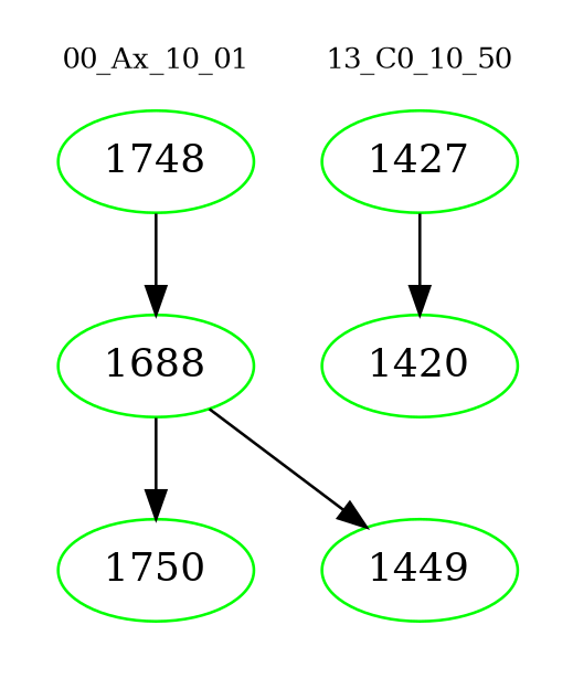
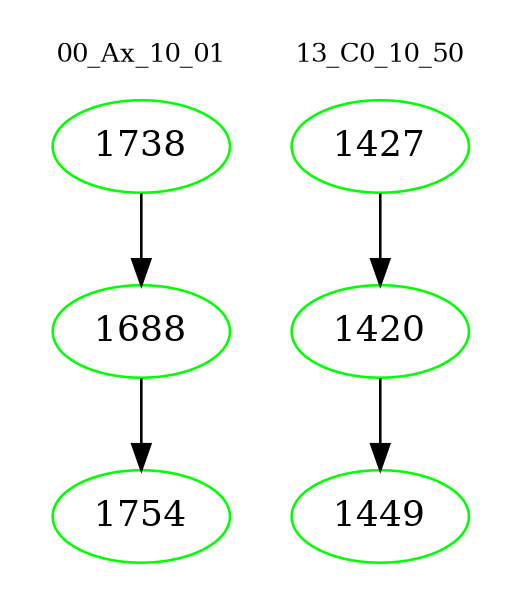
  digraph {
    node [color=green]
    edge [color=black]
-   n1 [label=1748]
+   n1 [label=1738]
    n2 [label=1688]
-   n3 [label=1750]
+   n3 [label=1754]
    n4 [label=1427]
    n5 [label=1420]
    n6 [label=1449]
    subgraph cluster_1 {
      color=white
      fontsize=10
      label="00_Ax_10_01"
      n1
      n2
      n3
    }
    subgraph cluster_2 {
      color=white
      fontsize=10
      label="13_C0_10_50"
      n4
      n5
      n6
    }
    n1 -> n2
    n2 -> n3
    n4 -> n5
-   n2 -> n6
+   n5 -> n6
  }
